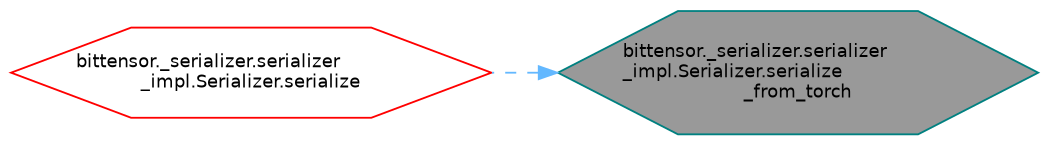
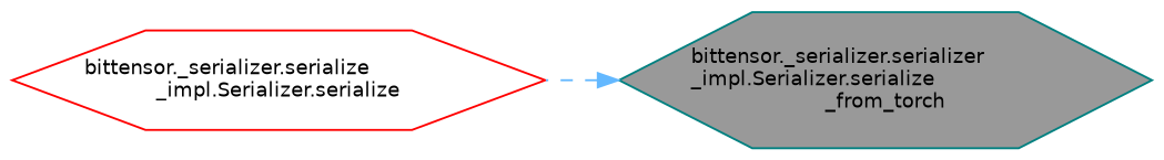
  digraph {
    rankdir=RL
    node [fontname=Helvetica fontsize=10 shape=hexagon style=filled]
    n1 [color=teal fillcolor=grey60 fontcolor=black height=0.2 label="bittensor._serializer.serializer\l_impl.Serializer.serialize\l_from_torch" width=0.4]
-   n2 [color=red fillcolor=white height=0.2 label="bittensor._serializer.serializer\l_impl.Serializer.serialize" width=0.4]
+   n2 [color=red fillcolor=white height=0.2 label="bittensor._serializer.serialize\l_impl.Serializer.serialize" width=0.4]
    n1 -> n2 [color=steelblue1 dir=back fontname=Helvetica fontsize=10 labelfontname=Helvetica labelfontsize=10 style=dashed]
  }
